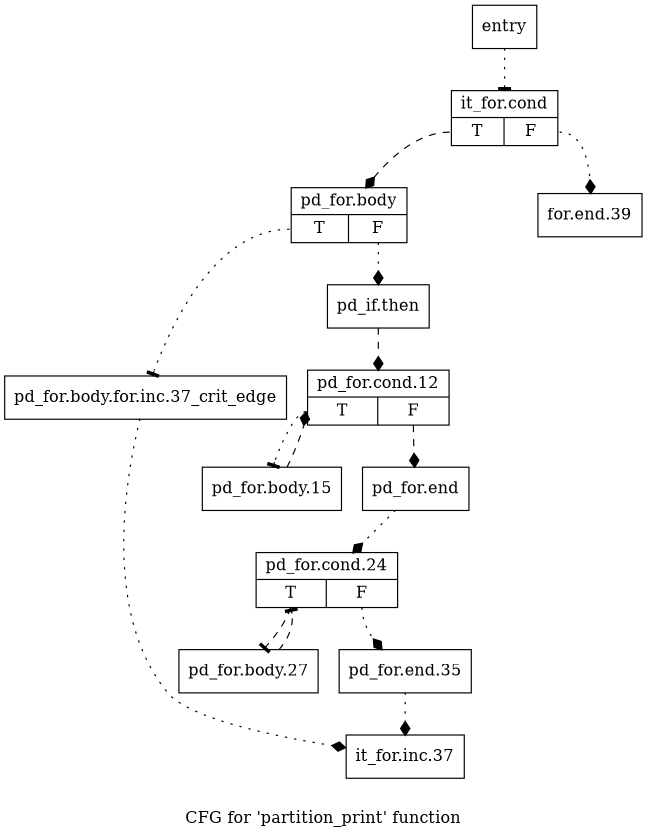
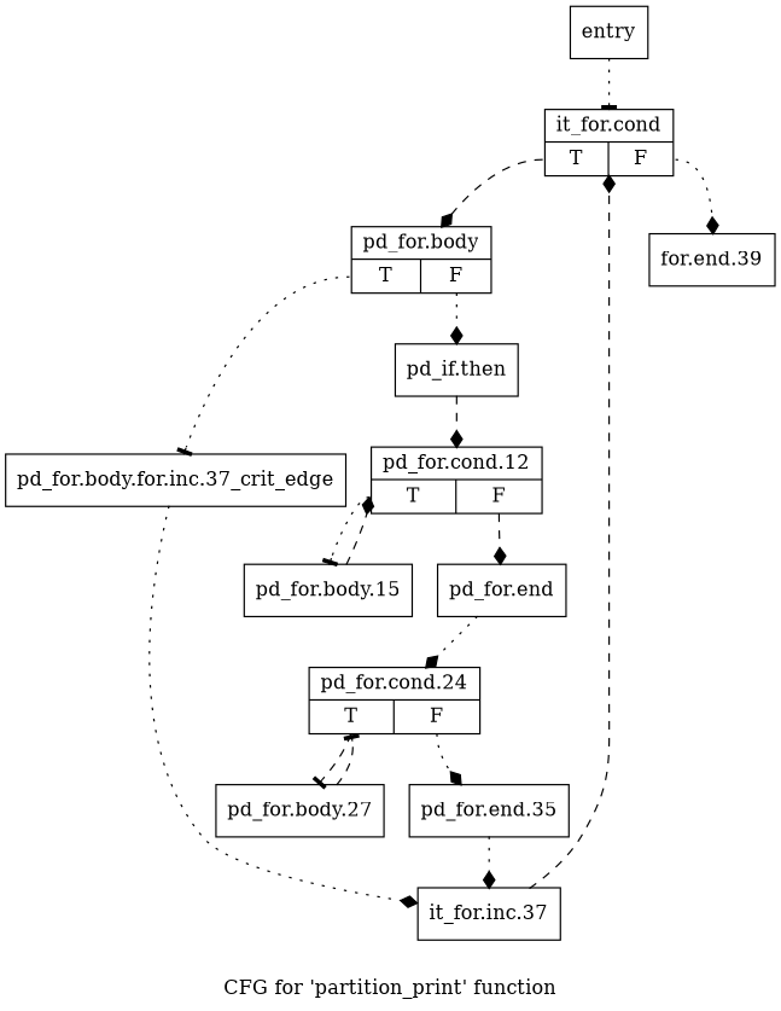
  digraph {
    label="CFG for 'partition_print' function"
    node [shape=record]
    edge [arrowhead=diamond style=dotted]
    n1 [label="{entry}"]
    n2 [label="{it_for.cond|{<s0>T|<s1>F}}"]
    n3 [label="{pd_for.body|{<s0>T|<s1>F}}"]
    n4 [label="{for.end.39}"]
    n5 [label="{pd_for.body.for.inc.37_crit_edge}"]
    n6 [label="{pd_if.then}"]
    n7 [label="{it_for.inc.37}"]
    n8 [label="{pd_for.cond.12|{<s0>T|<s1>F}}"]
    n9 [label="{pd_for.body.15}"]
    n10 [label="{pd_for.end}"]
    n11 [label="{pd_for.cond.24|{<s0>T|<s1>F}}"]
    n12 [label="{pd_for.body.27}"]
    n13 [label="{pd_for.end.35}"]
    n1 -> n2 [arrowhead=tee]
    n2 -> n3 [style=dashed tailport=s0]
    n2 -> n4 [tailport=s1]
    n3 -> n5 [arrowhead=tee tailport=s0]
    n3 -> n6 [tailport=s1]
    n5 -> n7
    n6 -> n8 [style=dashed]
+   n7 -> n2 [style=dashed]
    n8 -> n9 [arrowhead=tee tailport=s0]
    n8 -> n10 [style=dashed tailport=s1]
    n9 -> n8 [style=dashed]
    n10 -> n11
    n11 -> n12 [arrowhead=tee style=dashed tailport=s0]
    n11 -> n13 [tailport=s1]
    n12 -> n11 [arrowhead=tee style=dashed]
    n13 -> n7
  }
